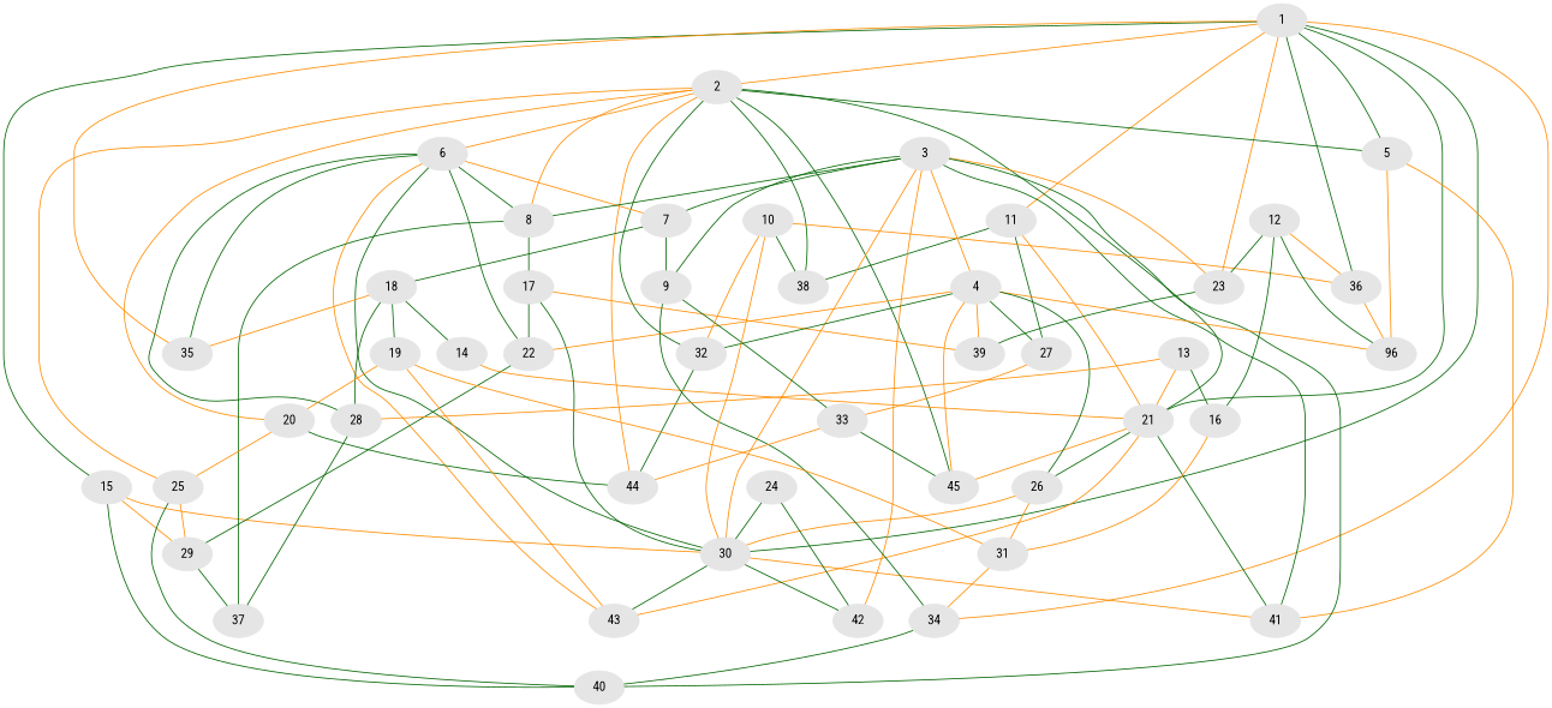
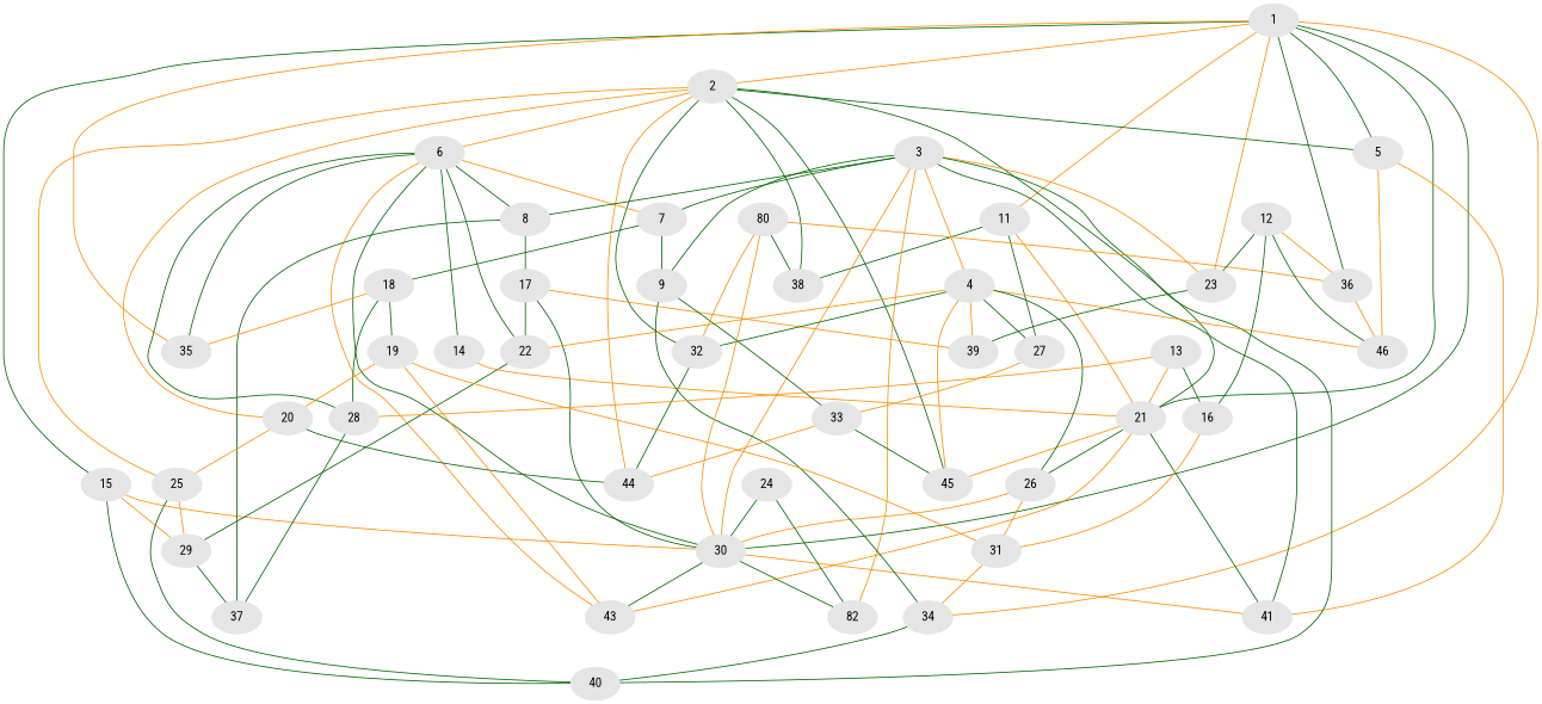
  graph {
    fontname="Roboto Condensed"
    node [color=gray90 fontname="Roboto Condensed" style=filled]
    edge [color=darkgreen fontname="Roboto Condensed" weight=1.0]
    1
    2
    5
    11
    15
    21
    23
    30
    34
    35
    36
    6
    8
    20
    25
    32
    38
    44
    45
    41
-   46 [label=96]
+   46
    27
    40
    29
    26
    43
    39
-   42
+   42 [label=82]
    7
    22
    14
    28
    17
    37
    3
    4
    9
    18
    33
    31
    19
-   10
+   10 [label=80]
    12
    16
    13
    24
    1 -- 2 [color=darkorange]
    1 -- 5
    1 -- 11 [color=darkorange]
    1 -- 15
    1 -- 21
    1 -- 23 [color=darkorange]
    1 -- 30
    1 -- 34 [color=darkorange]
    1 -- 35 [color=darkorange]
    1 -- 36
    2 -- 5
    2 -- 21 [weight=2.0]
    2 -- 6 [color=darkorange]
-   2 -- 8 [color=darkorange]
    2 -- 20 [color=darkorange]
    2 -- 25 [color=darkorange]
    2 -- 32
    2 -- 38
    2 -- 44 [color=darkorange]
    2 -- 45
    5 -- 41 [color=darkorange]
    5 -- 46 [color=darkorange]
    11 -- 21 [color=darkorange]
    11 -- 38
    11 -- 27
    15 -- 30 [color=darkorange]
    15 -- 40
    15 -- 29 [color=darkorange]
    21 -- 45 [color=darkorange]
    21 -- 41
    21 -- 26
    21 -- 43 [color=darkorange]
    23 -- 39
    30 -- 41 [color=darkorange]
    30 -- 43
    30 -- 42
    34 -- 40
    36 -- 46 [color=darkorange]
    6 -- 30
    6 -- 35
    6 -- 8
    6 -- 43 [color=darkorange]
    6 -- 7 [color=darkorange]
    6 -- 22
-   18 -- 14 [weight=2.0]
+   6 -- 14 [weight=2.0]
    6 -- 28
    8 -- 17
    8 -- 37 [weight=2.0]
    20 -- 25 [color=darkorange]
    20 -- 44
    25 -- 40
    25 -- 29 [color=darkorange]
    32 -- 44
    27 -- 33 [color=darkorange]
    29 -- 37
    26 -- 30 [color=darkorange]
    26 -- 31 [color=darkorange]
    7 -- 9
    7 -- 18
    22 -- 29
    14 -- 21 [color=darkorange weight=2.0]
    28 -- 37
    17 -- 30
    17 -- 39 [color=darkorange]
    17 -- 22
    3 -- 23 [color=darkorange]
    3 -- 30 [color=darkorange]
    3 -- 8 [weight=3.0]
    3 -- 41
    3 -- 40
    3 -- 42 [color=darkorange weight=2.0]
    3 -- 7
    3 -- 4 [color=darkorange]
    3 -- 9
    4 -- 32
    4 -- 45 [color=darkorange]
    4 -- 46 [color=darkorange]
    4 -- 27 [weight=2.0]
    4 -- 26
    4 -- 39 [color=darkorange weight=2.0]
    4 -- 22 [color=darkorange]
    9 -- 34
    9 -- 33
    18 -- 35 [color=darkorange]
    18 -- 28
    18 -- 19
    33 -- 44 [color=darkorange]
    33 -- 45
    31 -- 34 [color=darkorange]
    19 -- 20 [color=darkorange]
    19 -- 43 [color=darkorange]
    19 -- 31 [color=darkorange]
    10 -- 30 [color=darkorange]
    10 -- 36 [color=darkorange]
    10 -- 32 [color=darkorange]
    10 -- 38
    12 -- 23
    12 -- 36 [color=darkorange]
    12 -- 46
    12 -- 16
    16 -- 31 [color=darkorange]
    13 -- 21 [color=darkorange weight=2.0]
    13 -- 28 [color=darkorange]
    13 -- 16
    24 -- 30 [weight=2.0]
    24 -- 42
  }
